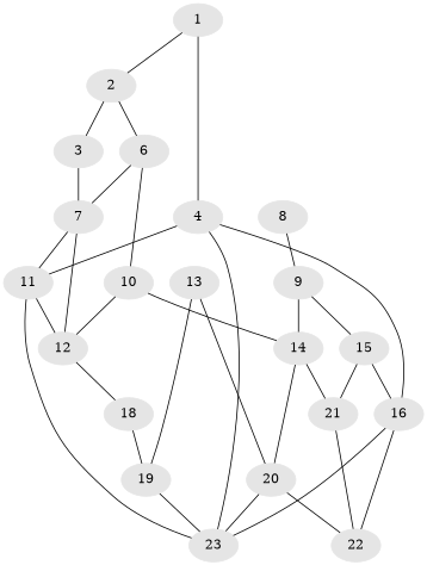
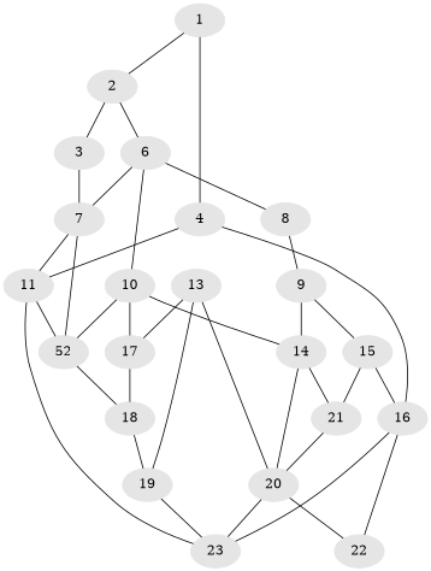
  graph {
    node [color=gray90 style=filled]
    edge [weight=1.0]
    1
    2
    4
    3
    6
    11
    16
    23
    7
    8
    10
-   12
+   12 [label=52]
    22
    9
    14
+   17
    18
    15
    21
    20
    19
    13
    1 -- 2
    1 -- 4 [weight=2.0]
    2 -- 3 [weight=2.0]
    2 -- 6
    4 -- 11
    4 -- 16
-   4 -- 23
    3 -- 7
    6 -- 7
+   6 -- 8
    6 -- 10
    11 -- 23
    11 -- 12
    16 -- 23
    16 -- 22
    7 -- 11
    7 -- 12
    8 -- 9
    10 -- 12
    10 -- 14
+   10 -- 17 [weight=2.0]
    12 -- 18
    9 -- 14
    9 -- 15
    14 -- 21
    14 -- 20
+   17 -- 18
    18 -- 19 [weight=2.0]
    15 -- 16 [weight=2.0]
    15 -- 21
-   21 -- 22
+   21 -- 20
    20 -- 23
    20 -- 22
    19 -- 23
+   13 -- 17
    13 -- 20
    13 -- 19
  }
